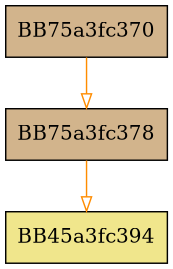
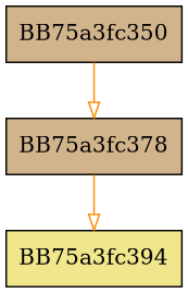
  digraph {
    splines=ortho
    node [fillcolor=tan shape=box style=filled]
    edge [arrowhead=onormal color=darkorange]
-   BB75a3fc350 [label=BB75a3fc370]
+   BB75a3fc350
    BB75a3fc378
-   BB75a3fc394 [fillcolor=khaki label=BB45a3fc394]
+   BB75a3fc394 [fillcolor=khaki]
    BB75a3fc350 -> BB75a3fc378
    BB75a3fc378 -> BB75a3fc394
  }
